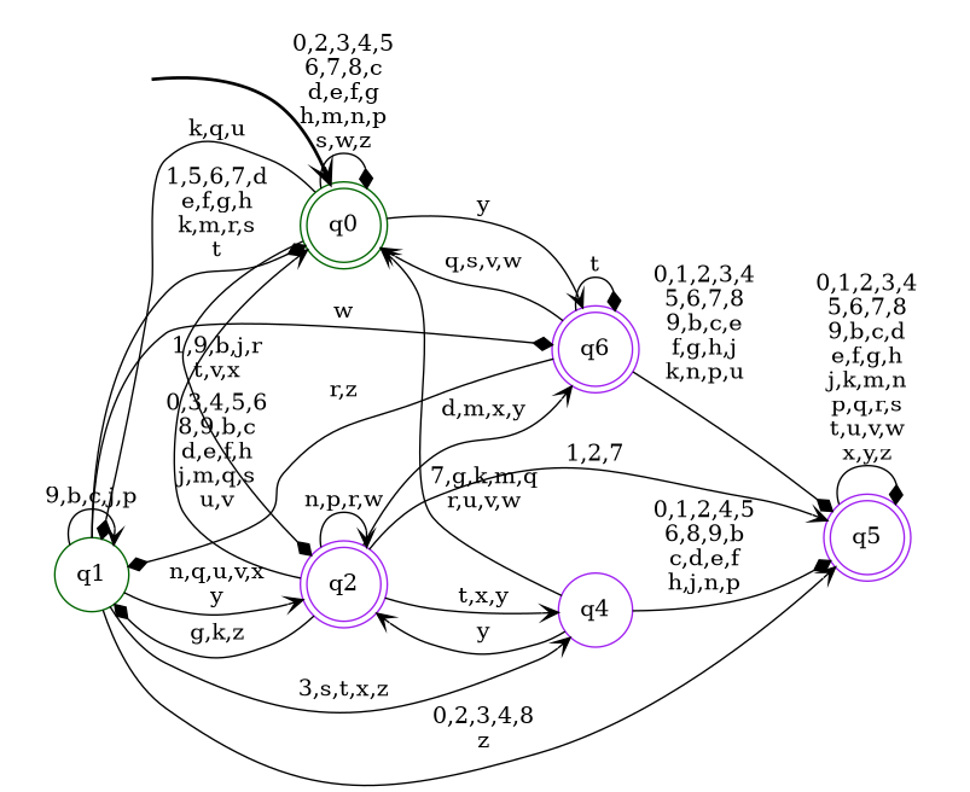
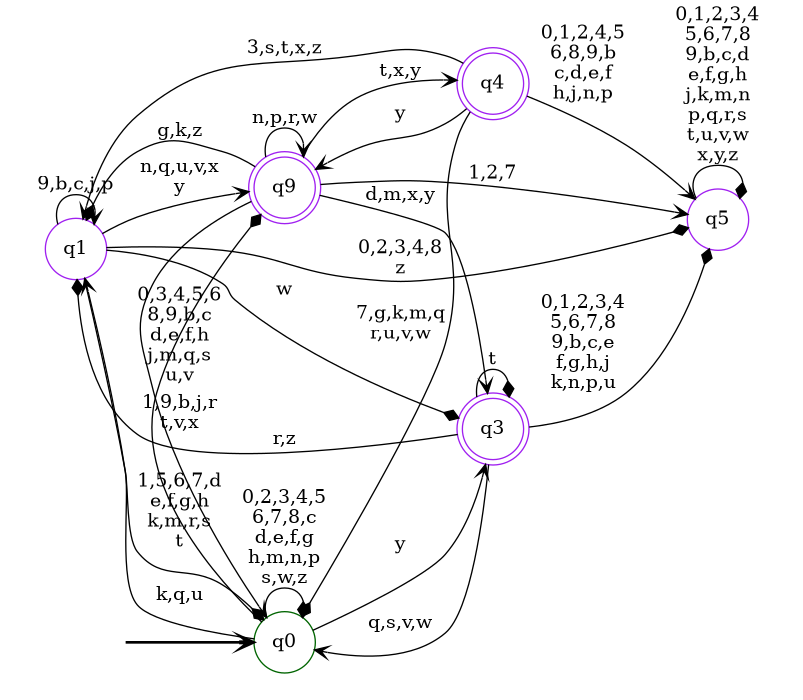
  digraph {
    rankdir=LR
    node [shape=doublecircle style="rounded,filled" color=purple fillcolor=white]
    edge [arrowhead=vee]
    __start0 [height=0 shape=none style=invis width=0 color="" fillcolor=""]
-   n2 [color=darkgreen label=q0]
-   n3 [color=darkgreen label=q1 shape=circle style=filled]
-   n4 [label=q2]
-   n5 [label=q6]
-   n6 [label=q5 style=filled]
-   n7 [label=q4 shape=circle style=filled]
+   n2 [color=darkgreen label=q0 shape=circle]
+   n3 [label=q1 shape=circle style=filled]
+   n4 [label=q9]
+   n5 [label=q3]
+   n6 [label=q5 shape=circle style=filled]
+   n7 [label=q4 style=filled]
    subgraph cluster_1 {
      nodesep=0.15
      ranksep=0.15
      style=invis
      __start0
      n2
    }
    __start0 -> n2 [penwidth=2]
    n2 -> n2 [arrowhead=diamond label="0,2,3,4,5\n6,7,8,c\nd,e,f,g\nh,m,n,p\ns,w,z"]
-   n2 -> n3 [arrowhead=diamond label="k,q,u"]
+   n2 -> n3 [label="k,q,u"]
    n2 -> n4 [arrowhead=diamond label="1,9,b,j,r\nt,v,x"]
    n2 -> n5 [label=y]
    n3 -> n2 [arrowhead=diamond label="1,5,6,7,d\ne,f,g,h\nk,m,r,s\nt"]
    n3 -> n3 [label="9,b,c,j,p"]
    n3 -> n4 [label="n,q,u,v,x\ny"]
    n3 -> n5 [arrowhead=diamond label=w]
-   n3 -> n6 [label="0,2,3,4,8\nz"]
+   n3 -> n6 [arrowhead=diamond label="0,2,3,4,8\nz"]
    n4 -> n2 [label="0,3,4,5,6\n8,9,b,c\nd,e,f,h\nj,m,q,s\nu,v"]
    n4 -> n3 [arrowhead=diamond label="g,k,z"]
    n4 -> n4 [label="n,p,r,w"]
    n4 -> n5 [label="d,m,x,y"]
    n4 -> n6 [label="1,2,7"]
    n4 -> n7 [label="t,x,y"]
    n5 -> n2 [label="q,s,v,w"]
    n5 -> n3 [arrowhead=diamond label="r,z"]
    n5 -> n5 [arrowhead=diamond label=t]
    n5 -> n6 [arrowhead=diamond label="0,1,2,3,4\n5,6,7,8\n9,b,c,e\nf,g,h,j\nk,n,p,u"]
    n6 -> n6 [arrowhead=diamond label="0,1,2,3,4\n5,6,7,8\n9,b,c,d\ne,f,g,h\nj,k,m,n\np,q,r,s\nt,u,v,w\nx,y,z"]
-   n7 -> n2 [label="7,g,k,m,q\nr,u,v,w"]
-   n3 -> n7 [label="3,s,t,x,z"]
+   n7 -> n2 [arrowhead=diamond label="7,g,k,m,q\nr,u,v,w"]
+   n7 -> n3 [label="3,s,t,x,z"]
    n7 -> n4 [label=y]
-   n7 -> n6 [arrowhead=diamond label="0,1,2,4,5\n6,8,9,b\nc,d,e,f\nh,j,n,p"]
+   n7 -> n6 [label="0,1,2,4,5\n6,8,9,b\nc,d,e,f\nh,j,n,p"]
  }
